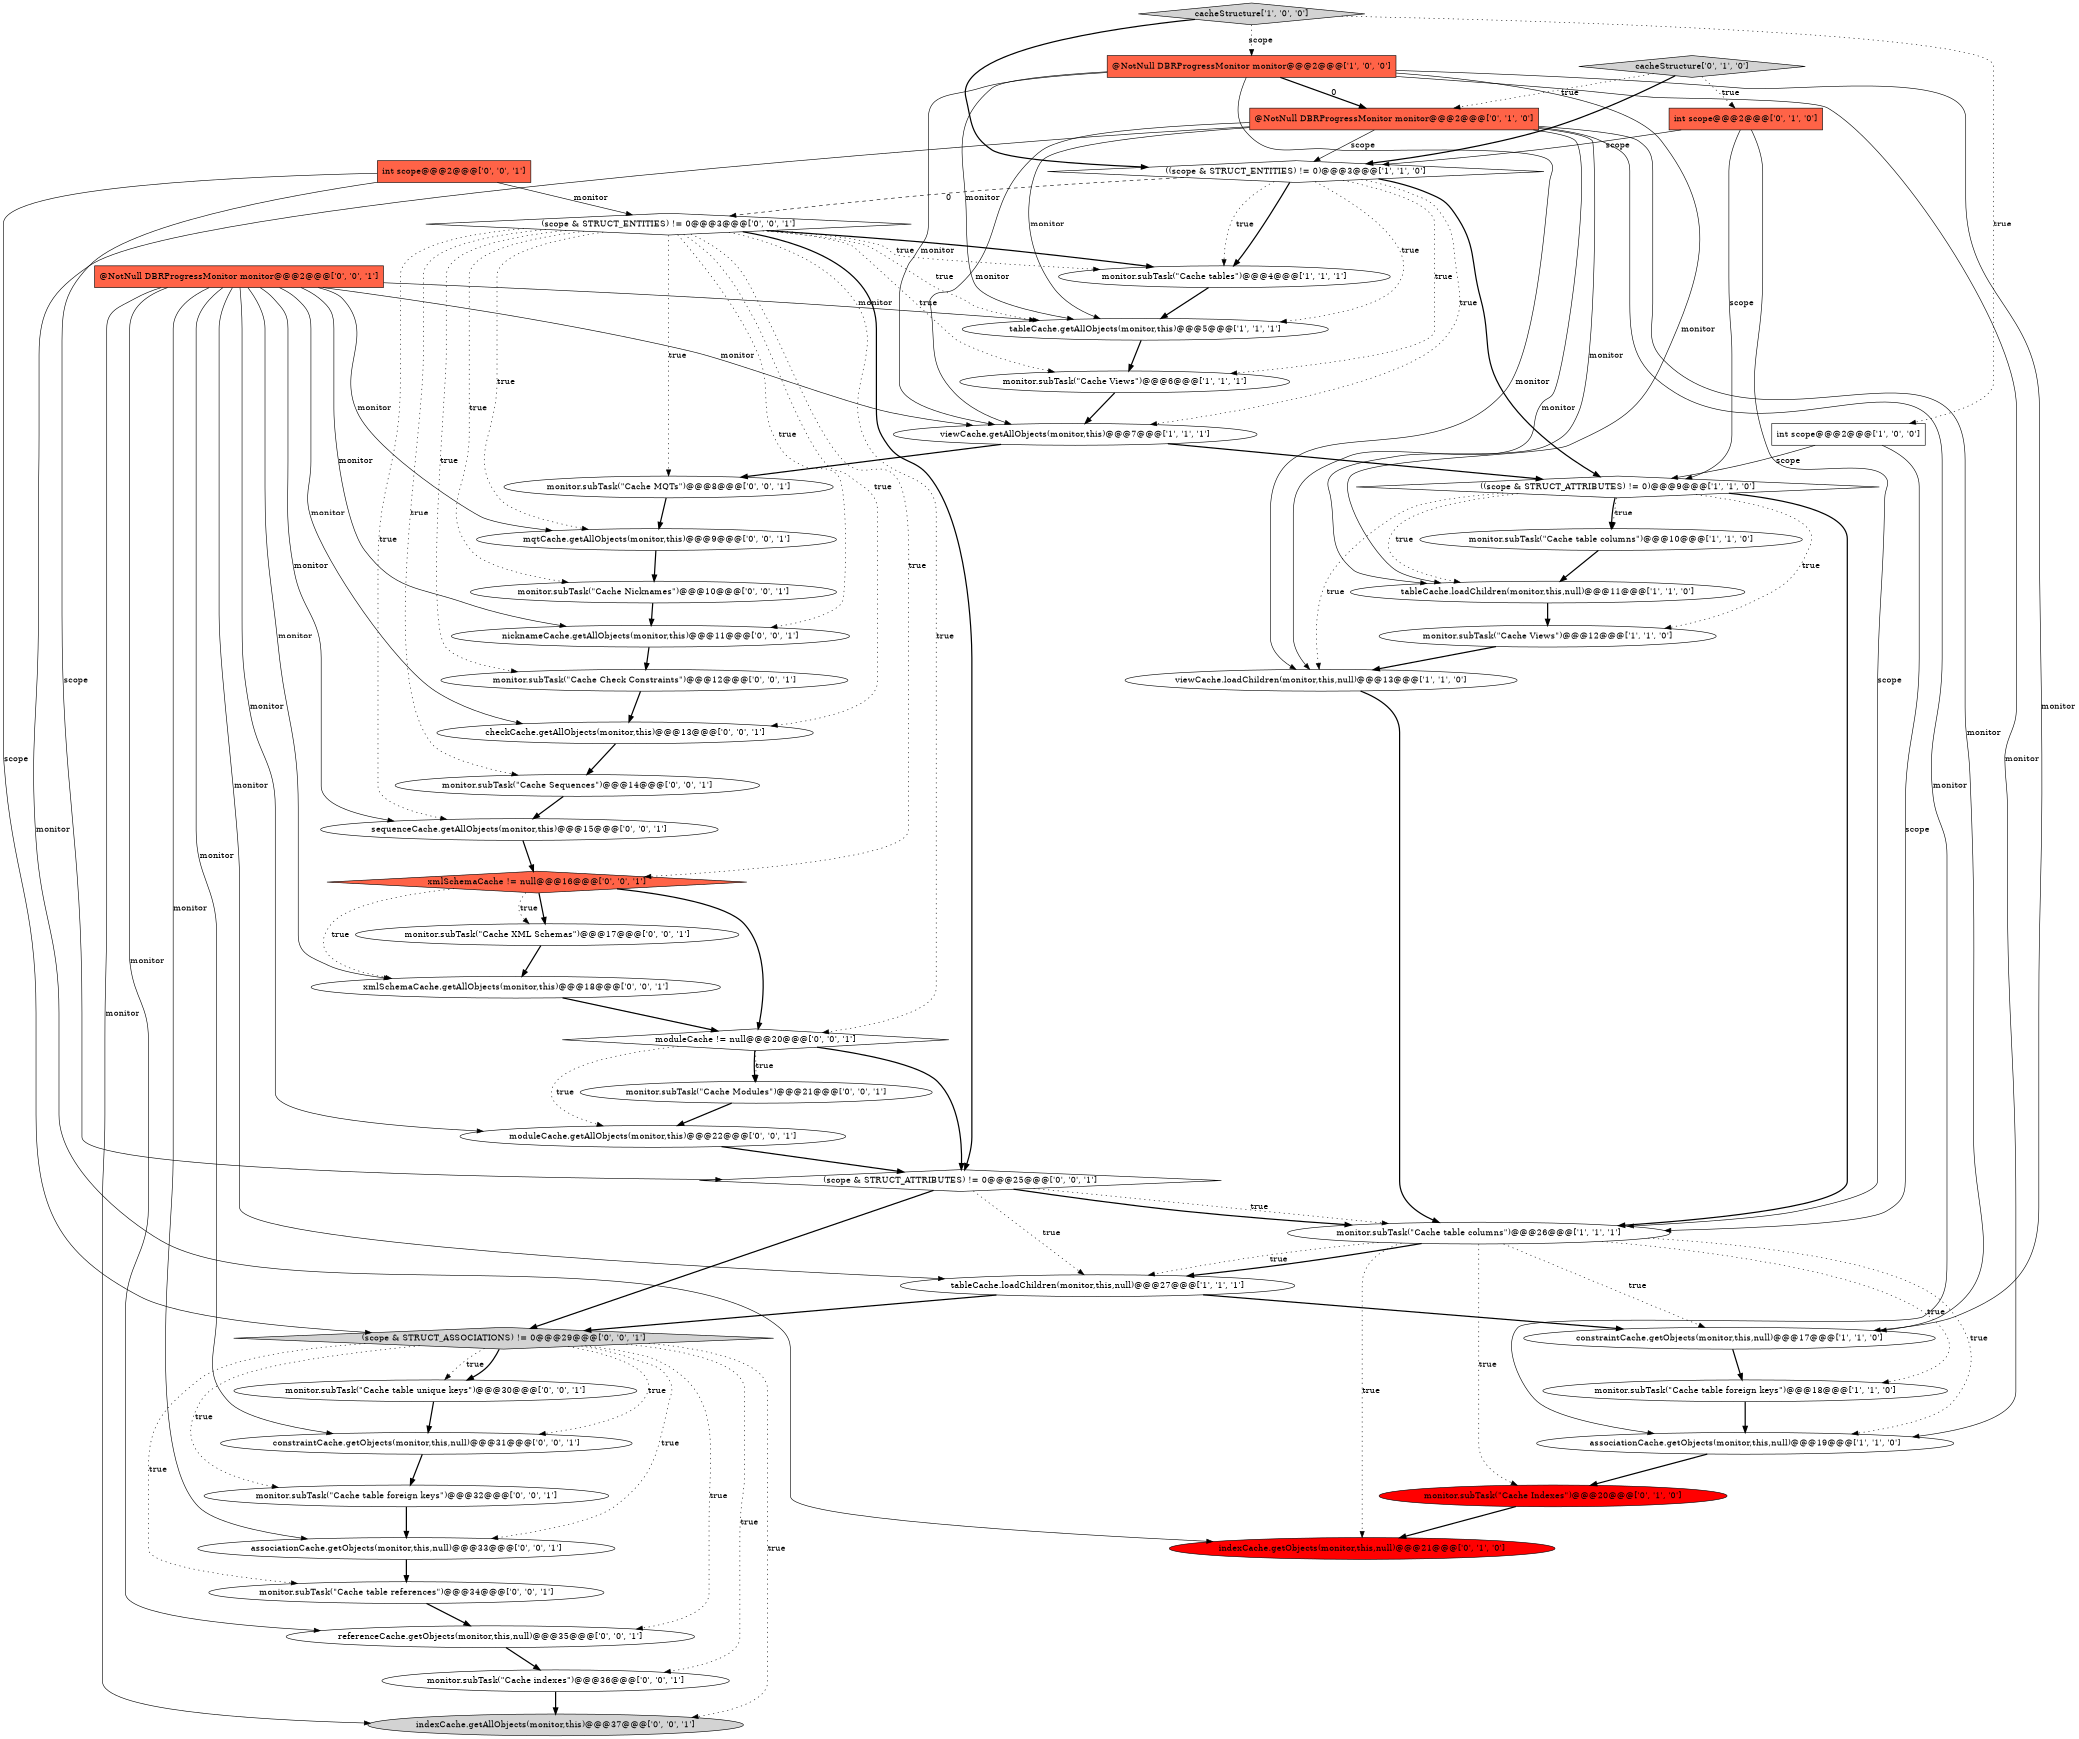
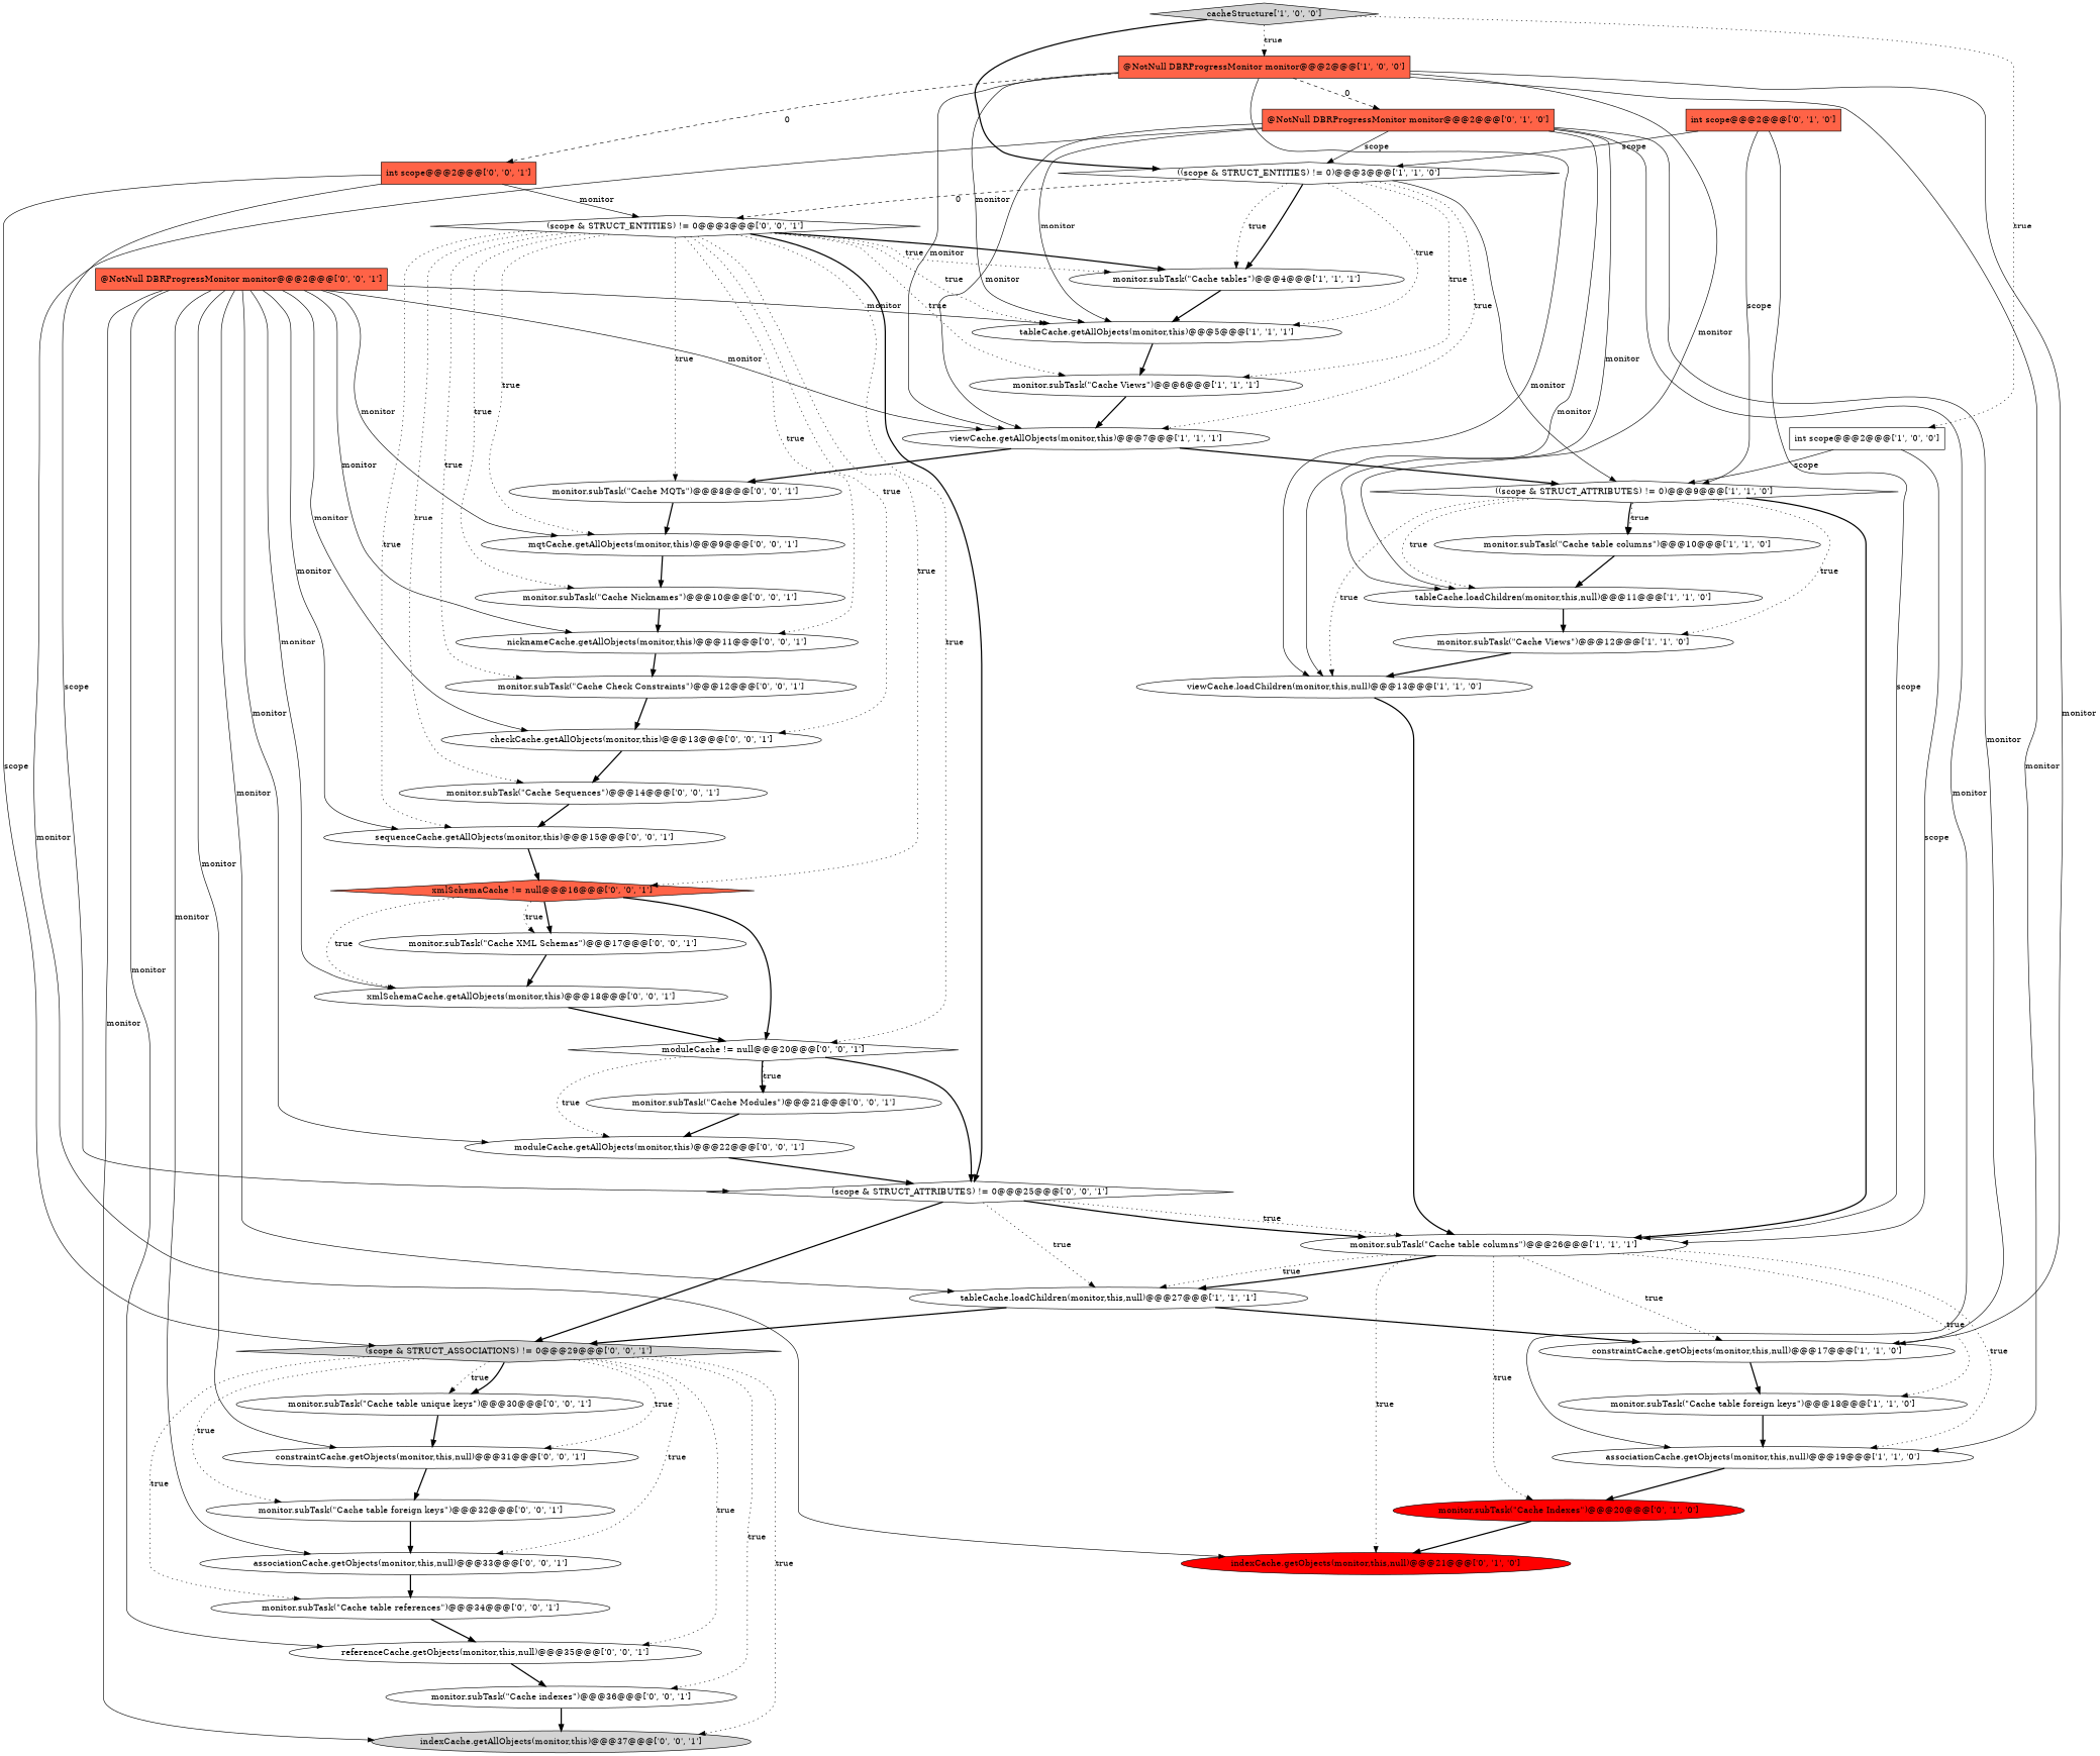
  digraph {
    node [fillcolor=white shape=ellipse style=filled]
    edge [style=bold]
    n1 [fillcolor=tomato label="@NotNull DBRProgressMonitor monitor@@@2@@@['0', '0', '1']" shape=box]
    n2 [label="checkCache.getAllObjects(monitor,this)@@@13@@@['0', '0', '1']"]
    n3 [label="viewCache.getAllObjects(monitor,this)@@@7@@@['1', '1', '1']"]
    n4 [label="nicknameCache.getAllObjects(monitor,this)@@@11@@@['0', '0', '1']"]
    n5 [label="constraintCache.getObjects(monitor,this,null)@@@31@@@['0', '0', '1']"]
    n6 [label="tableCache.getAllObjects(monitor,this)@@@5@@@['1', '1', '1']"]
    n7 [label="tableCache.loadChildren(monitor,this,null)@@@27@@@['1', '1', '1']"]
    n8 [label="referenceCache.getObjects(monitor,this,null)@@@35@@@['0', '0', '1']"]
    n9 [label="xmlSchemaCache.getAllObjects(monitor,this)@@@18@@@['0', '0', '1']"]
    n10 [label="associationCache.getObjects(monitor,this,null)@@@33@@@['0', '0', '1']"]
    n11 [label="sequenceCache.getAllObjects(monitor,this)@@@15@@@['0', '0', '1']"]
    n12 [label="mqtCache.getAllObjects(monitor,this)@@@9@@@['0', '0', '1']"]
    n13 [fillcolor=lightgray label="indexCache.getAllObjects(monitor,this)@@@37@@@['0', '0', '1']"]
    n14 [label="moduleCache.getAllObjects(monitor,this)@@@22@@@['0', '0', '1']"]
    n15 [label="monitor.subTask(\"Cache Sequences\")@@@14@@@['0', '0', '1']"]
    n16 [label="monitor.subTask(\"Cache MQTs\")@@@8@@@['0', '0', '1']"]
    n17 [label="((scope & STRUCT_ATTRIBUTES) != 0)@@@9@@@['1', '1', '0']" shape=diamond]
    n18 [label="monitor.subTask(\"Cache Check Constraints\")@@@12@@@['0', '0', '1']"]
    n19 [label="monitor.subTask(\"Cache table foreign keys\")@@@32@@@['0', '0', '1']"]
    n20 [label="monitor.subTask(\"Cache Views\")@@@6@@@['1', '1', '1']"]
    n21 [fillcolor=lightgray label="(scope & STRUCT_ASSOCIATIONS) != 0@@@29@@@['0', '0', '1']" shape=diamond]
    n22 [label="constraintCache.getObjects(monitor,this,null)@@@17@@@['1', '1', '0']"]
    n23 [label="monitor.subTask(\"Cache indexes\")@@@36@@@['0', '0', '1']"]
    n24 [label="moduleCache != null@@@20@@@['0', '0', '1']" shape=diamond]
    n25 [label="monitor.subTask(\"Cache table references\")@@@34@@@['0', '0', '1']"]
    n26 [fillcolor=tomato label="xmlSchemaCache != null@@@16@@@['0', '0', '1']" shape=diamond]
    n27 [label="monitor.subTask(\"Cache Nicknames\")@@@10@@@['0', '0', '1']"]
    n28 [label="(scope & STRUCT_ATTRIBUTES) != 0@@@25@@@['0', '0', '1']" shape=diamond]
    n29 [fillcolor=tomato label="int scope@@@2@@@['0', '0', '1']" shape=box]
    n30 [label="(scope & STRUCT_ENTITIES) != 0@@@3@@@['0', '0', '1']" shape=diamond]
    n31 [label="monitor.subTask(\"Cache tables\")@@@4@@@['1', '1', '1']"]
    n32 [label="monitor.subTask(\"Cache table columns\")@@@26@@@['1', '1', '1']"]
    n33 [label="monitor.subTask(\"Cache table unique keys\")@@@30@@@['0', '0', '1']"]
    n34 [label="monitor.subTask(\"Cache XML Schemas\")@@@17@@@['0', '0', '1']"]
    n35 [label="monitor.subTask(\"Cache Modules\")@@@21@@@['0', '0', '1']"]
    n36 [label="monitor.subTask(\"Cache table foreign keys\")@@@18@@@['1', '1', '0']"]
    n37 [label="associationCache.getObjects(monitor,this,null)@@@19@@@['1', '1', '0']"]
    n38 [label="viewCache.loadChildren(monitor,this,null)@@@13@@@['1', '1', '0']"]
    n39 [label="monitor.subTask(\"Cache Views\")@@@12@@@['1', '1', '0']"]
    n40 [label="tableCache.loadChildren(monitor,this,null)@@@11@@@['1', '1', '0']"]
    n41 [label="monitor.subTask(\"Cache table columns\")@@@10@@@['1', '1', '0']"]
    n42 [fillcolor=red label="indexCache.getObjects(monitor,this,null)@@@21@@@['0', '1', '0']"]
    n43 [fillcolor=red label="monitor.subTask(\"Cache Indexes\")@@@20@@@['0', '1', '0']"]
    n44 [fillcolor=lightgray label="cacheStructure['1', '0', '0']" shape=diamond]
    n45 [label="int scope@@@2@@@['1', '0', '0']" shape=box]
    n46 [fillcolor=tomato label="@NotNull DBRProgressMonitor monitor@@@2@@@['1', '0', '0']" shape=box]
    n47 [label="((scope & STRUCT_ENTITIES) != 0)@@@3@@@['1', '1', '0']" shape=diamond]
    n48 [fillcolor=tomato label="@NotNull DBRProgressMonitor monitor@@@2@@@['0', '1', '0']" shape=box]
    n49 [fillcolor=tomato label="int scope@@@2@@@['0', '1', '0']" shape=box]
-   n50 [fillcolor=lightgray label="cacheStructure['0', '1', '0']" shape=diamond]
    n1 -> n2 [label=monitor style=solid]
    n1 -> n3 [label=monitor style=solid]
    n1 -> n4 [label=monitor style=solid]
    n1 -> n5 [label=monitor style=solid]
    n1 -> n6 [label=monitor style=solid]
    n1 -> n7 [label=monitor style=solid]
    n1 -> n8 [label=monitor style=solid]
    n1 -> n9 [label=monitor style=solid]
    n1 -> n10 [label=monitor style=solid]
    n1 -> n11 [label=monitor style=solid]
    n1 -> n12 [label=monitor style=solid]
    n1 -> n13 [label=monitor style=solid]
    n1 -> n14 [label=monitor style=solid]
    n2 -> n15
    n3 -> n16
    n3 -> n17
    n4 -> n18
    n5 -> n19
    n6 -> n20
    n7 -> n21
    n7 -> n22
    n8 -> n23
    n9 -> n24
    n10 -> n25
    n11 -> n26
    n12 -> n27
    n14 -> n28
    n15 -> n11
    n16 -> n12
    n17 -> n32
    n17 -> n38 [label=true style=dotted]
    n17 -> n39 [label=true style=dotted]
    n17 -> n40 [label=true style=dotted]
    n17 -> n41
    n17 -> n41 [label=true style=dotted]
    n18 -> n2
    n19 -> n10
    n20 -> n3
    n21 -> n5 [label=true style=dotted]
    n21 -> n8 [label=true style=dotted]
    n21 -> n10 [label=true style=dotted]
    n21 -> n13 [label=true style=dotted]
    n21 -> n19 [label=true style=dotted]
    n21 -> n23 [label=true style=dotted]
    n21 -> n25 [label=true style=dotted]
    n21 -> n33 [label=true style=dotted]
    n21 -> n33
    n22 -> n36
    n23 -> n13
    n24 -> n14 [label=true style=dotted]
    n24 -> n28
    n24 -> n35
    n24 -> n35 [label=true style=dotted]
    n25 -> n8
    n26 -> n9 [label=true style=dotted]
    n26 -> n24
    n26 -> n34
    n26 -> n34 [label=true style=dotted]
    n27 -> n4
    n28 -> n7 [label=true style=dotted]
    n28 -> n21
    n28 -> n32 [label=true style=dotted]
    n28 -> n32
    n29 -> n21 [label=scope style=solid]
    n29 -> n28 [label=scope style=solid]
    n29 -> n30 [label=monitor style=solid]
    n30 -> n2 [label=true style=dotted]
    n30 -> n4 [label=true style=dotted]
    n30 -> n6 [label=true style=dotted]
    n30 -> n11 [label=true style=dotted]
    n30 -> n12 [label=true style=dotted]
    n30 -> n15 [label=true style=dotted]
    n30 -> n16 [label=true style=dotted]
    n30 -> n18 [label=true style=dotted]
    n30 -> n20 [label=true style=dotted]
    n30 -> n24 [label=true style=dotted]
    n30 -> n26 [label=true style=dotted]
    n30 -> n27 [label=true style=dotted]
    n30 -> n28
    n30 -> n31 [label=true style=dotted]
    n30 -> n31
    n31 -> n6
    n32 -> n7 [label=true style=dotted]
    n32 -> n7
    n32 -> n22 [label=true style=dotted]
    n32 -> n36 [label=true style=dotted]
    n32 -> n37 [label=true style=dotted]
    n32 -> n42 [label=true style=dotted]
    n32 -> n43 [label=true style=dotted]
    n33 -> n5
    n34 -> n9
    n35 -> n14
    n36 -> n37
    n37 -> n43
    n38 -> n32
    n39 -> n38
    n40 -> n39
    n41 -> n40
    n43 -> n42
    n44 -> n45 [label=true style=dotted]
-   n44 -> n46 [label=scope style=dotted]
+   n44 -> n46 [label=true style=dotted]
    n44 -> n47
    n45 -> n17 [label=scope style=solid]
    n45 -> n32 [label=scope style=solid]
    n46 -> n3 [label=monitor style=solid]
    n46 -> n6 [label=monitor style=solid]
    n46 -> n22 [label=monitor style=solid]
+   n46 -> n29 [label=0 style=dashed]
    n46 -> n37 [label=monitor style=solid]
    n46 -> n38 [label=monitor style=solid]
    n46 -> n40 [label=monitor style=solid]
-   n46 -> n48 [label=0]
+   n46 -> n48 [label=0 style=dashed]
    n47 -> n3 [label=true style=dotted]
    n47 -> n6 [label=true style=dotted]
-   n47 -> n17
+   n47 -> n17 [style=solid]
    n47 -> n20 [label=true style=dotted]
    n47 -> n30 [label=0 style=dashed]
    n47 -> n31
    n47 -> n31 [label=true style=dotted]
    n48 -> n3 [label=monitor style=solid]
    n48 -> n6 [label=monitor style=solid]
    n48 -> n22 [label=monitor style=solid]
    n48 -> n37 [label=monitor style=solid]
    n48 -> n38 [label=monitor style=solid]
    n48 -> n40 [label=monitor style=solid]
    n48 -> n42 [label=monitor style=solid]
    n48 -> n47 [label=scope style=solid]
    n49 -> n17 [label=scope style=solid]
    n49 -> n32 [label=scope style=solid]
    n49 -> n47 [label=scope style=solid]
-   n50 -> n47
-   n50 -> n48 [label=true style=dotted]
-   n50 -> n49 [label=true style=dotted]
  }
